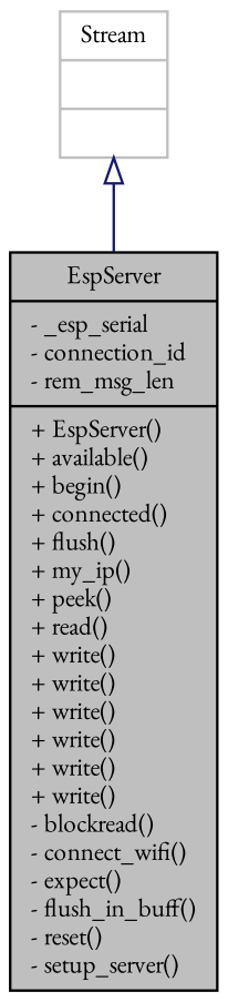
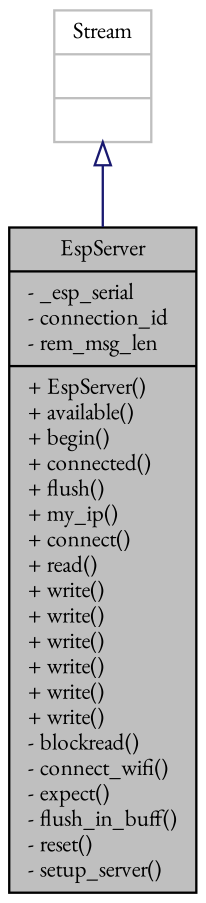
  digraph {
    fontname="EB Garamond"
    node [fontname="EB Garamond" fontsize=10 shape=record style=filled]
-   n1 [color=black fillcolor=grey75 fontcolor=black height=0.2 label="{EspServer\n|- _esp_serial\l- connection_id\l- rem_msg_len\l|+ EspServer()\l+ available()\l+ begin()\l+ connected()\l+ flush()\l+ my_ip()\l+ peek()\l+ read()\l+ write()\l+ write()\l+ write()\l+ write()\l+ write()\l+ write()\l- blockread()\l- connect_wifi()\l- expect()\l- flush_in_buff()\l- reset()\l- setup_server()\l}" width=0.4]
+   n1 [color=black fillcolor=grey75 fontcolor=black height=0.2 label="{EspServer\n|- _esp_serial\l- connection_id\l- rem_msg_len\l|+ EspServer()\l+ available()\l+ begin()\l+ connected()\l+ flush()\l+ my_ip()\l+ connect()\l+ read()\l+ write()\l+ write()\l+ write()\l+ write()\l+ write()\l+ write()\l- blockread()\l- connect_wifi()\l- expect()\l- flush_in_buff()\l- reset()\l- setup_server()\l}" width=0.4]
    n2 [color=grey75 fillcolor=white height=0.2 label="{Stream\n||}" width=0.4]
    n2 -> n1 [arrowtail=onormal color=midnightblue dir=back fontname="EB Garamond" fontsize=10 labelfontname=Helvetica labelfontsize=10 style=solid]
  }
